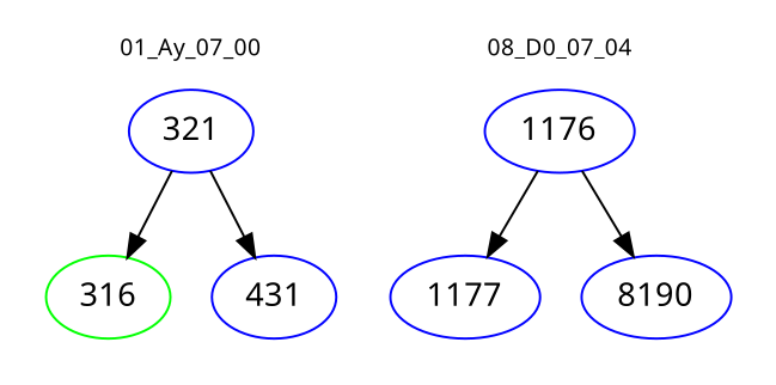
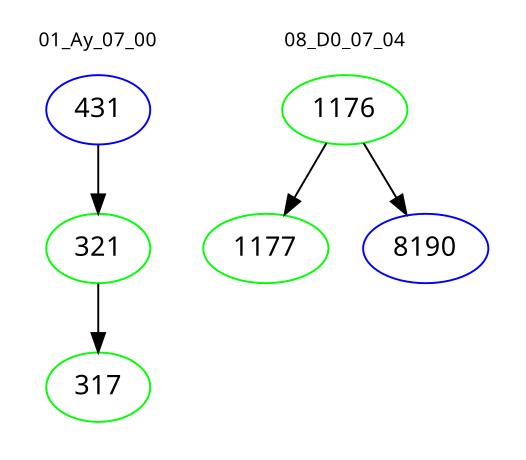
  digraph {
    fontname="Noto Sans"
    node [color=blue fontname="Noto Sans"]
    edge [color=black fontname="Noto Sans"]
-   n1 [label=321]
-   n2 [color=green label=316]
+   n1 [color=green label=321]
+   n2 [color=green label=317]
    n3 [label=431]
-   n4 [label=1176]
-   n5 [label=1177]
+   n4 [color=green label=1176]
+   n5 [color=green label=1177]
    n6 [label=8190]
    subgraph cluster_1 {
      color=white
      fontsize=10
      label="01_Ay_07_00"
      n1
      n2
      n3
    }
    subgraph cluster_2 {
      color=white
      fontsize=10
      label="08_D0_07_04"
      n4
      n5
      n6
    }
    n1 -> n2
-   n1 -> n3
+   n3 -> n1
    n4 -> n5
    n4 -> n6
  }
